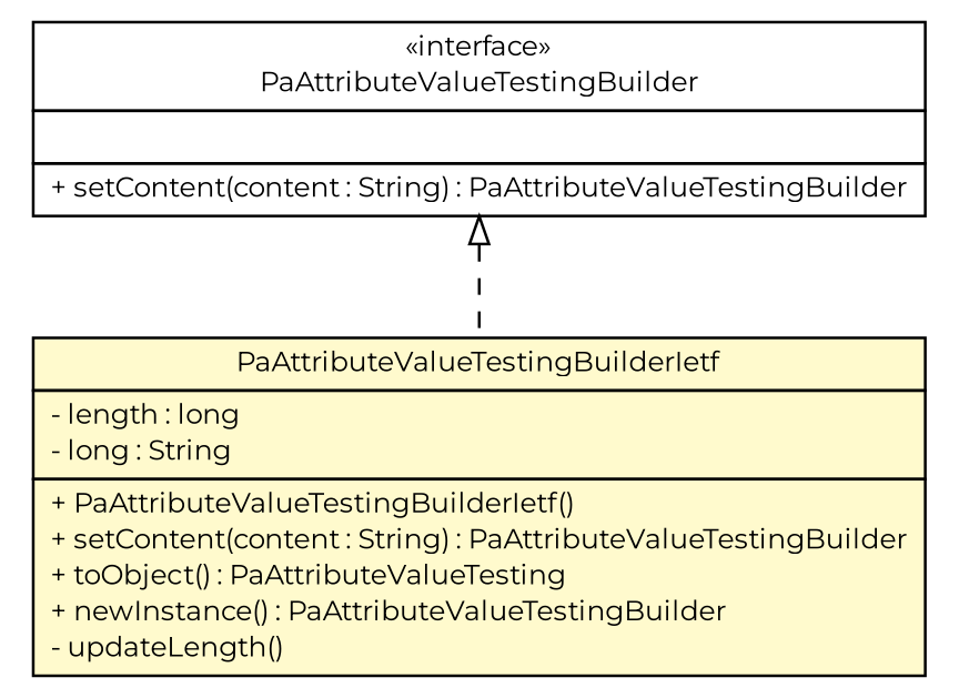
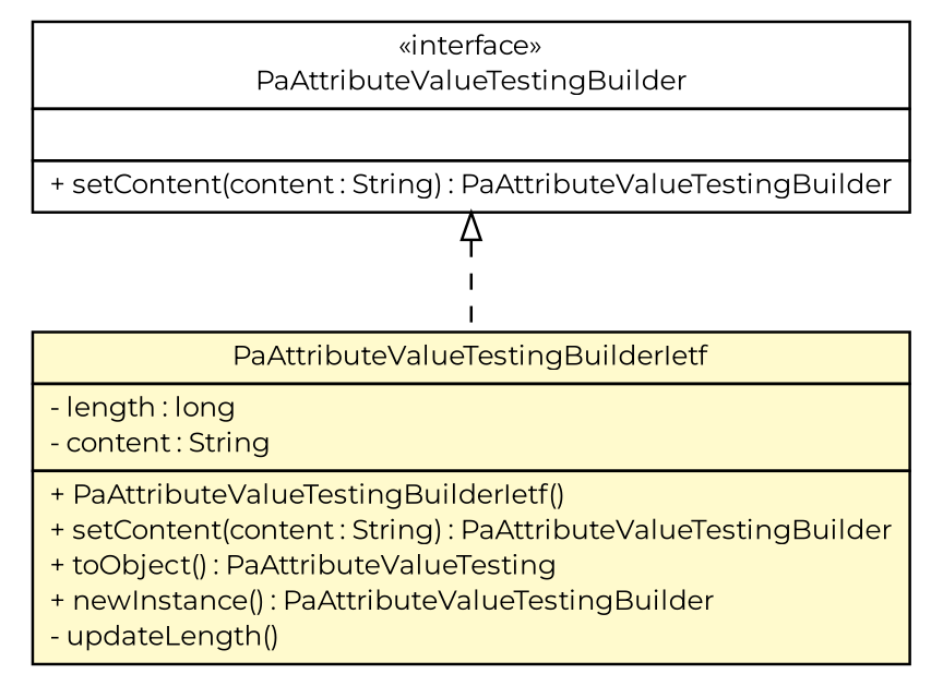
  digraph {
    nodesep=0.25
    ranksep=0.5
    fontname=Montserrat
    node [fontcolor=black fontname=Montserrat fontsize=10.0 shape=plaintext]
-   n1 [label=<<table title="org.ietf.nea.pa.attribute.PaAttributeValueTestingBuilderIetf" border="0" cellborder="1" cellspacing="0" cellpadding="2" port="p" bgcolor="lemonChiffon" href="./PaAttributeValueTestingBuilderIetf.html"> 		<tr><td><table border="0" cellspacing="0" cellpadding="1"> <tr><td align="center" balign="center"> PaAttributeValueTestingBuilderIetf </td></tr> 		</table></td></tr> 		<tr><td><table border="0" cellspacing="0" cellpadding="1"> <tr><td align="left" balign="left"> - length : long </td></tr> <tr><td align="left" balign="left"> - long : String </td></tr> 		</table></td></tr> 		<tr><td><table border="0" cellspacing="0" cellpadding="1"> <tr><td align="left" balign="left"> + PaAttributeValueTestingBuilderIetf() </td></tr> <tr><td align="left" balign="left"> + setContent(content : String) : PaAttributeValueTestingBuilder </td></tr> <tr><td align="left" balign="left"> + toObject() : PaAttributeValueTesting </td></tr> <tr><td align="left" balign="left"> + newInstance() : PaAttributeValueTestingBuilder </td></tr> <tr><td align="left" balign="left"> - updateLength() </td></tr> 		</table></td></tr> 		</table>>]
+   n1 [label=<<table title="org.ietf.nea.pa.attribute.PaAttributeValueTestingBuilderIetf" border="0" cellborder="1" cellspacing="0" cellpadding="2" port="p" bgcolor="lemonChiffon" href="./PaAttributeValueTestingBuilderIetf.html"> 		<tr><td><table border="0" cellspacing="0" cellpadding="1"> <tr><td align="center" balign="center"> PaAttributeValueTestingBuilderIetf </td></tr> 		</table></td></tr> 		<tr><td><table border="0" cellspacing="0" cellpadding="1"> <tr><td align="left" balign="left"> - length : long </td></tr> <tr><td align="left" balign="left"> - content : String </td></tr> 		</table></td></tr> 		<tr><td><table border="0" cellspacing="0" cellpadding="1"> <tr><td align="left" balign="left"> + PaAttributeValueTestingBuilderIetf() </td></tr> <tr><td align="left" balign="left"> + setContent(content : String) : PaAttributeValueTestingBuilder </td></tr> <tr><td align="left" balign="left"> + toObject() : PaAttributeValueTesting </td></tr> <tr><td align="left" balign="left"> + newInstance() : PaAttributeValueTestingBuilder </td></tr> <tr><td align="left" balign="left"> - updateLength() </td></tr> 		</table></td></tr> 		</table>>]
    n2 [label=<<table title="org.ietf.nea.pa.attribute.PaAttributeValueTestingBuilder" border="0" cellborder="1" cellspacing="0" cellpadding="2" port="p" href="./PaAttributeValueTestingBuilder.html"> 		<tr><td><table border="0" cellspacing="0" cellpadding="1"> <tr><td align="center" balign="center"> &#171;interface&#187; </td></tr> <tr><td align="center" balign="center"> PaAttributeValueTestingBuilder </td></tr> 		</table></td></tr> 		<tr><td><table border="0" cellspacing="0" cellpadding="1"> <tr><td align="left" balign="left">  </td></tr> 		</table></td></tr> 		<tr><td><table border="0" cellspacing="0" cellpadding="1"> <tr><td align="left" balign="left"> + setContent(content : String) : PaAttributeValueTestingBuilder </td></tr> 		</table></td></tr> 		</table>>]
    n2 -> n1 [arrowtail=empty dir=back fontname=Montserrat fontsize=10 headport=p labelfontname=Helvetica labelfontsize=10 style=dashed tailport=p]
  }
